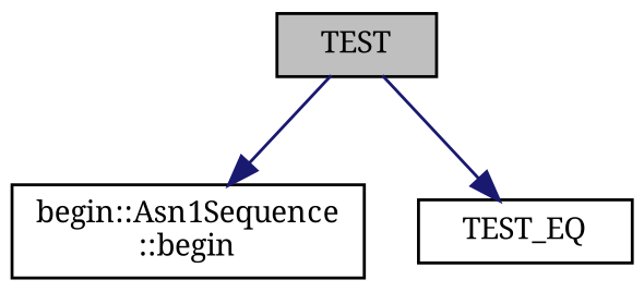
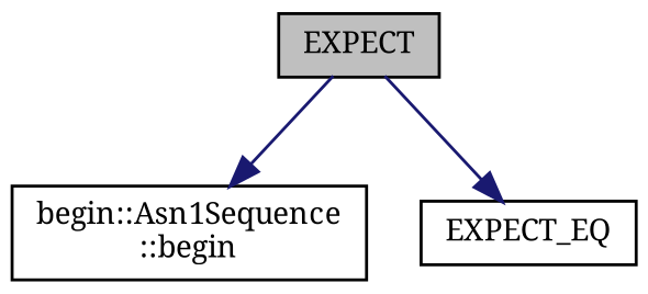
  digraph {
    fontname="Noto Serif"
    rankdir=TB
    node [color=black fillcolor=white fontname="Noto Serif" fontsize=10 shape=record style=filled]
    edge [color=midnightblue fontname="Noto Serif" fontsize=10 labelfontname=Helvetica labelfontsize=10 style=solid]
-   n1 [fillcolor=grey75 fontcolor=black height=0.2 label=TEST width=0.4]
+   n1 [fillcolor=grey75 fontcolor=black height=0.2 label=EXPECT width=0.4]
    n2 [height=0.2 label="begin::Asn1Sequence\l::begin" width=0.4]
-   n3 [height=0.2 label=TEST_EQ width=0.4]
+   n3 [height=0.2 label=EXPECT_EQ width=0.4]
    n1 -> n2
    n1 -> n3
  }
